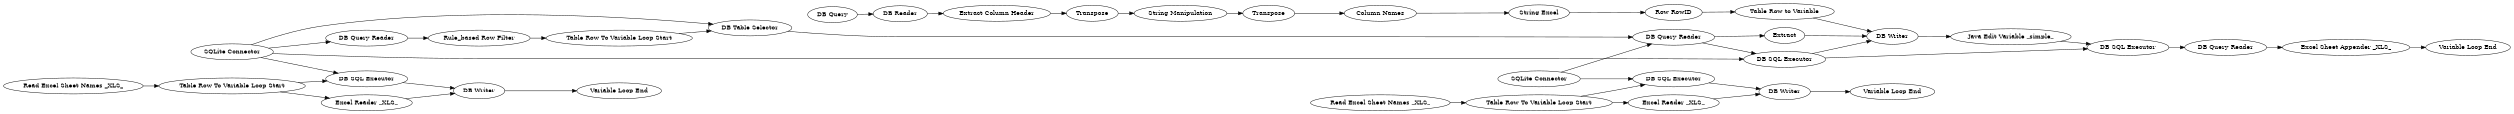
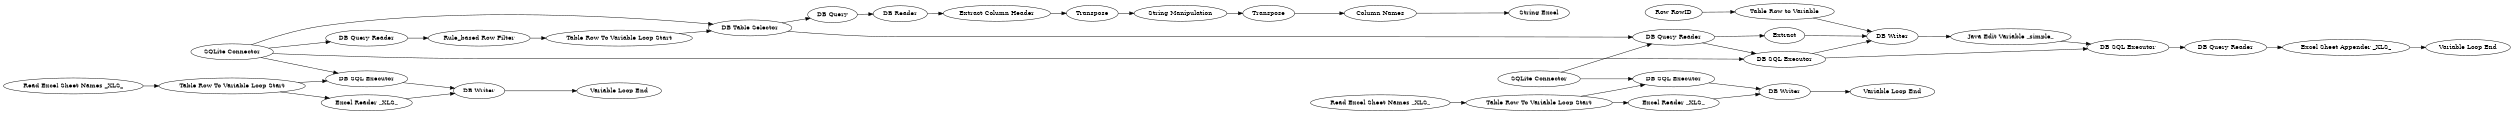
  digraph {
    rankdir=LR
    n1 [label="Table Row To Variable Loop Start"]
    n2 [label="DB Table Selector"]
    n3 [label="DB Query"]
    n4 [label="DB Query Reader"]
    n5 [label="Variable Loop End"]
    n6 [label="Read Excel Sheet Names _XLS_"]
    n7 [label="Table Row To Variable Loop Start"]
    n8 [label="Excel Reader _XLS_"]
    n9 [label="DB SQL Executor"]
    n10 [label="DB SQL Executor"]
    n11 [label="DB Query Reader"]
    n12 [label="Excel Sheet Appender _XLS_"]
    n13 [label="DB Writer"]
    n14 [label="String Excel"]
    n15 [label="Row RowID"]
    n16 [label="Table Row to Variable"]
    n17 [label="DB Writer"]
    n18 [label="Java Edit Variable _simple_"]
    n19 [label="DB Reader"]
    n20 [label="Extract Column Header"]
    n21 [label=Transpose]
    n22 [label="Variable Loop End"]
    n23 [label="DB SQL Executor"]
    n24 [label="Rule_based Row Filter"]
    n25 [label="Variable Loop End"]
    n26 [label="DB SQL Executor"]
    n27 [label=Extract]
    n28 [label="DB Writer"]
    n29 [label="String Manipulation"]
    n30 [label=Transpose]
    n31 [label="Column Names"]
    n32 [label="Table Row To Variable Loop Start"]
    n33 [label="Excel Reader _XLS_"]
    n34 [label="SQLite Connector"]
    n35 [label="Read Excel Sheet Names _XLS_"]
    n36 [label="DB Query Reader"]
    n37 [label="SQLite Connector"]
    n1 -> n2
+   n2 -> n3
    n2 -> n4
    n3 -> n19
    n4 -> n26
    n4 -> n27
    n6 -> n7
    n7 -> n8
    n7 -> n9
    n8 -> n17
    n9 -> n17
    n10 -> n11
    n11 -> n12
    n12 -> n25
    n13 -> n5
-   n14 -> n15
    n15 -> n16
    n16 -> n28
    n17 -> n22
    n18 -> n10
    n19 -> n20
    n20 -> n21
    n21 -> n29
    n23 -> n13
    n24 -> n1
    n26 -> n10
    n26 -> n28
    n27 -> n28
    n28 -> n18
    n29 -> n30
    n30 -> n31
    n31 -> n14
    n32 -> n23
    n32 -> n33
    n33 -> n13
    n34 -> n4
    n34 -> n23
    n35 -> n32
    n36 -> n24
    n37 -> n2
    n37 -> n9
    n37 -> n26
    n37 -> n36
  }
